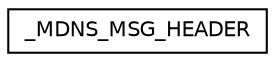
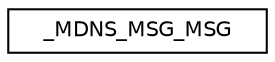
  digraph {
    rankdir=LR
-   n1 [color=black fillcolor=white fontname=Helvetica fontsize=10 height=0.2 label=_MDNS_MSG_HEADER shape=record style=filled width=0.4]
+   n1 [color=black fillcolor=white fontname=Helvetica fontsize=10 height=0.2 label=_MDNS_MSG_MSG shape=record style=filled width=0.4]
  }
